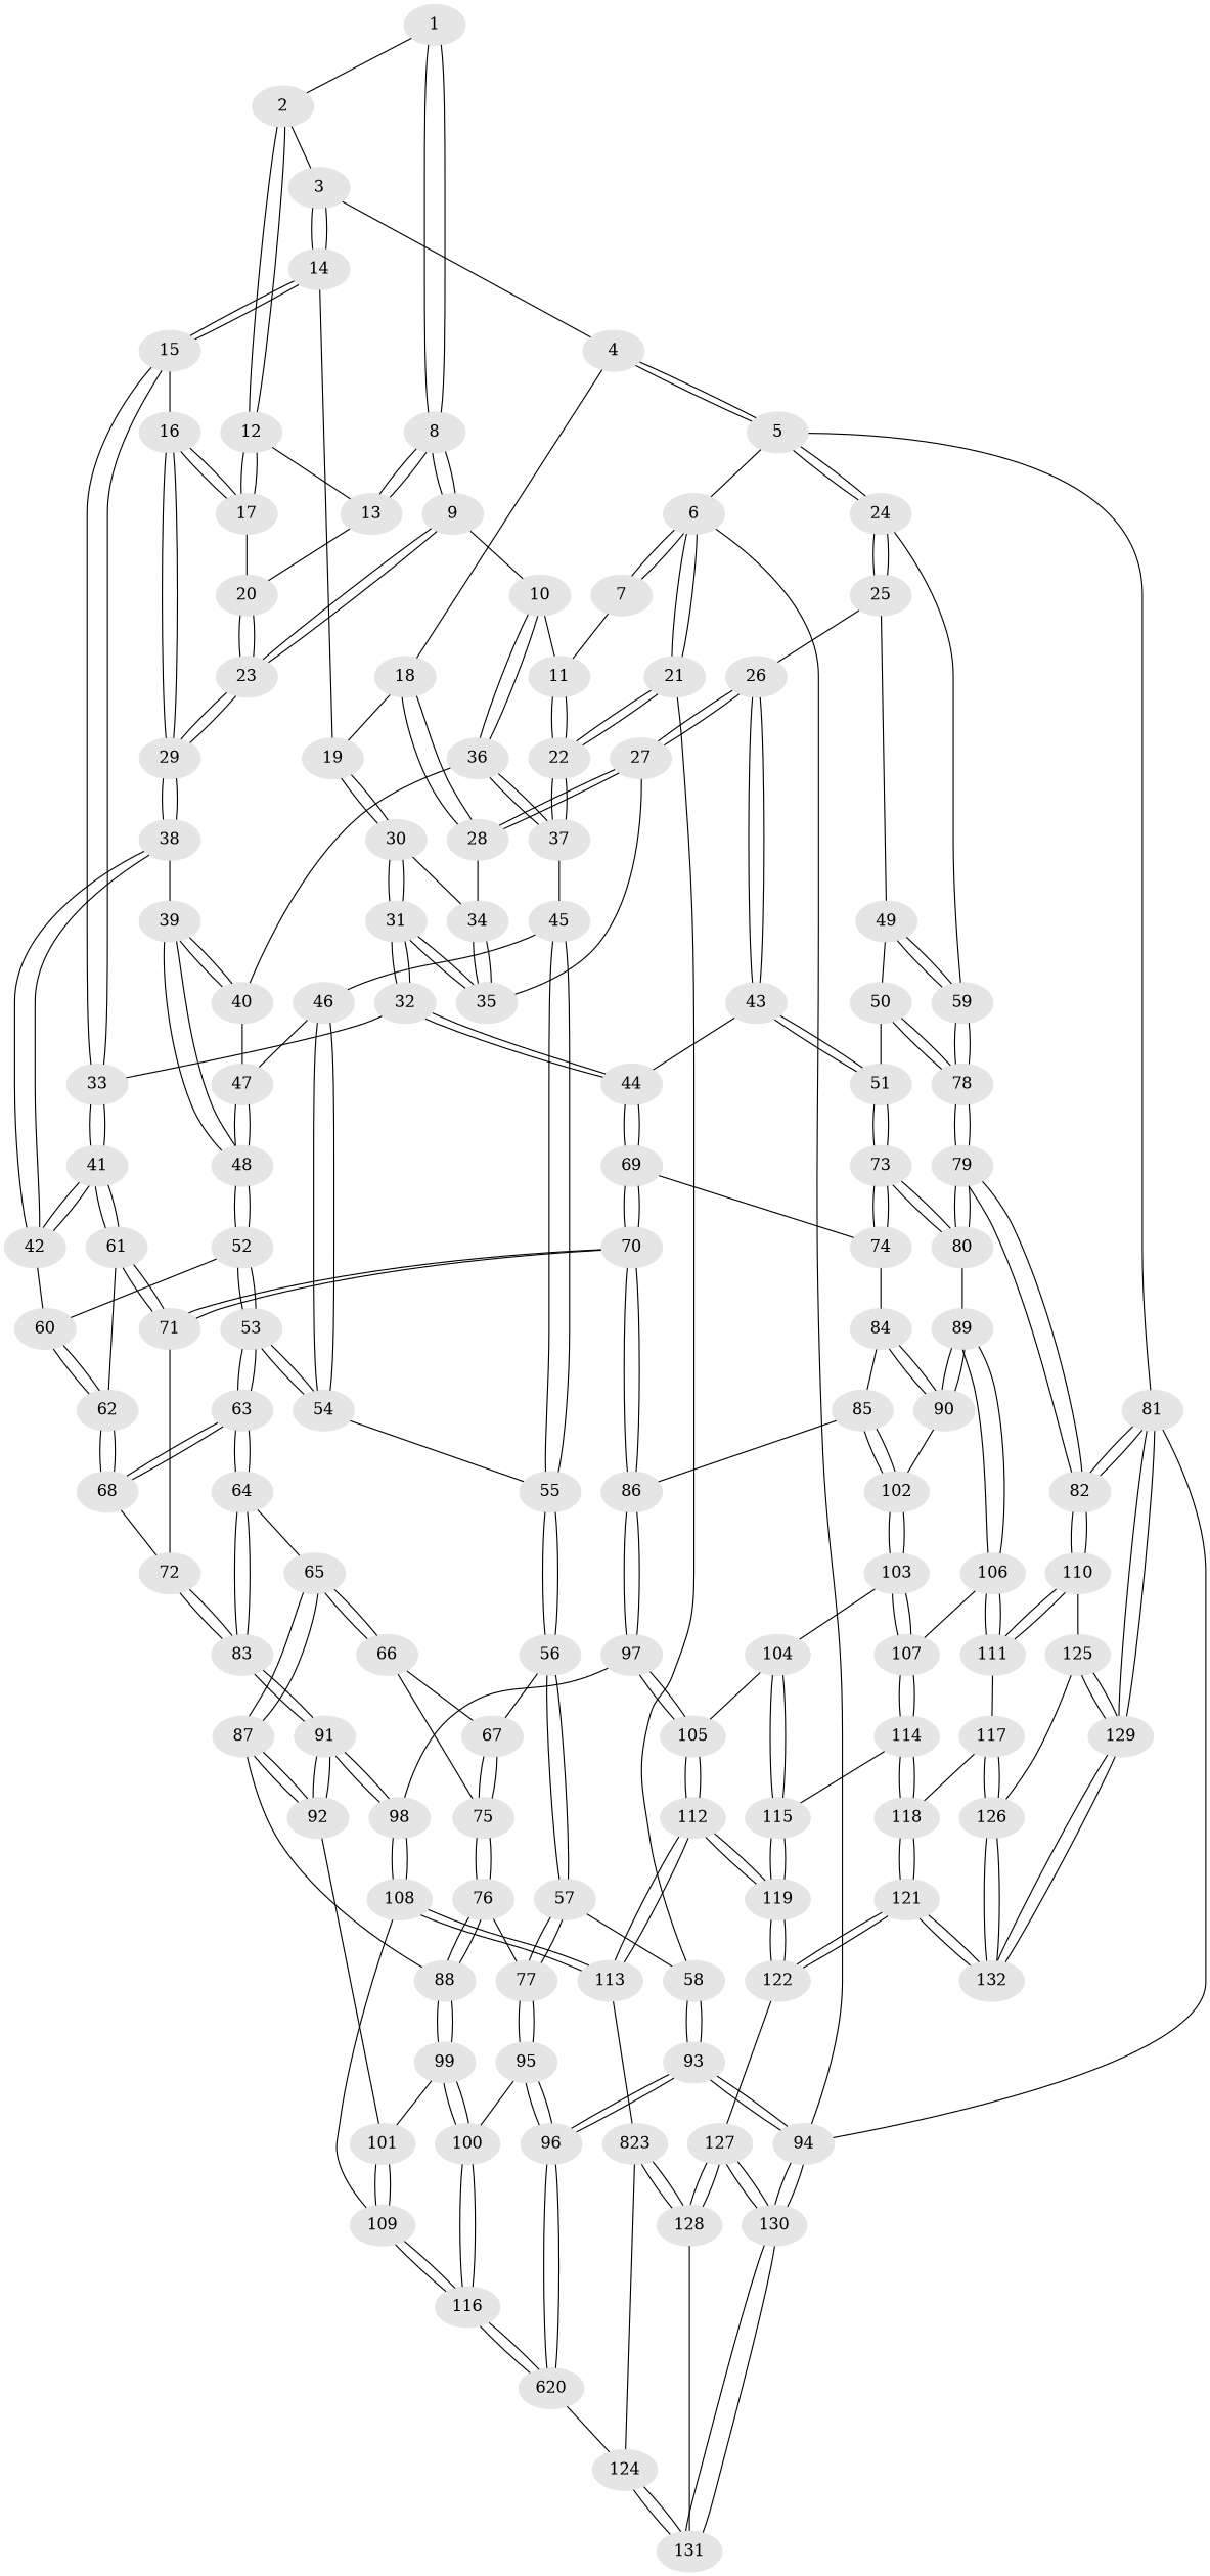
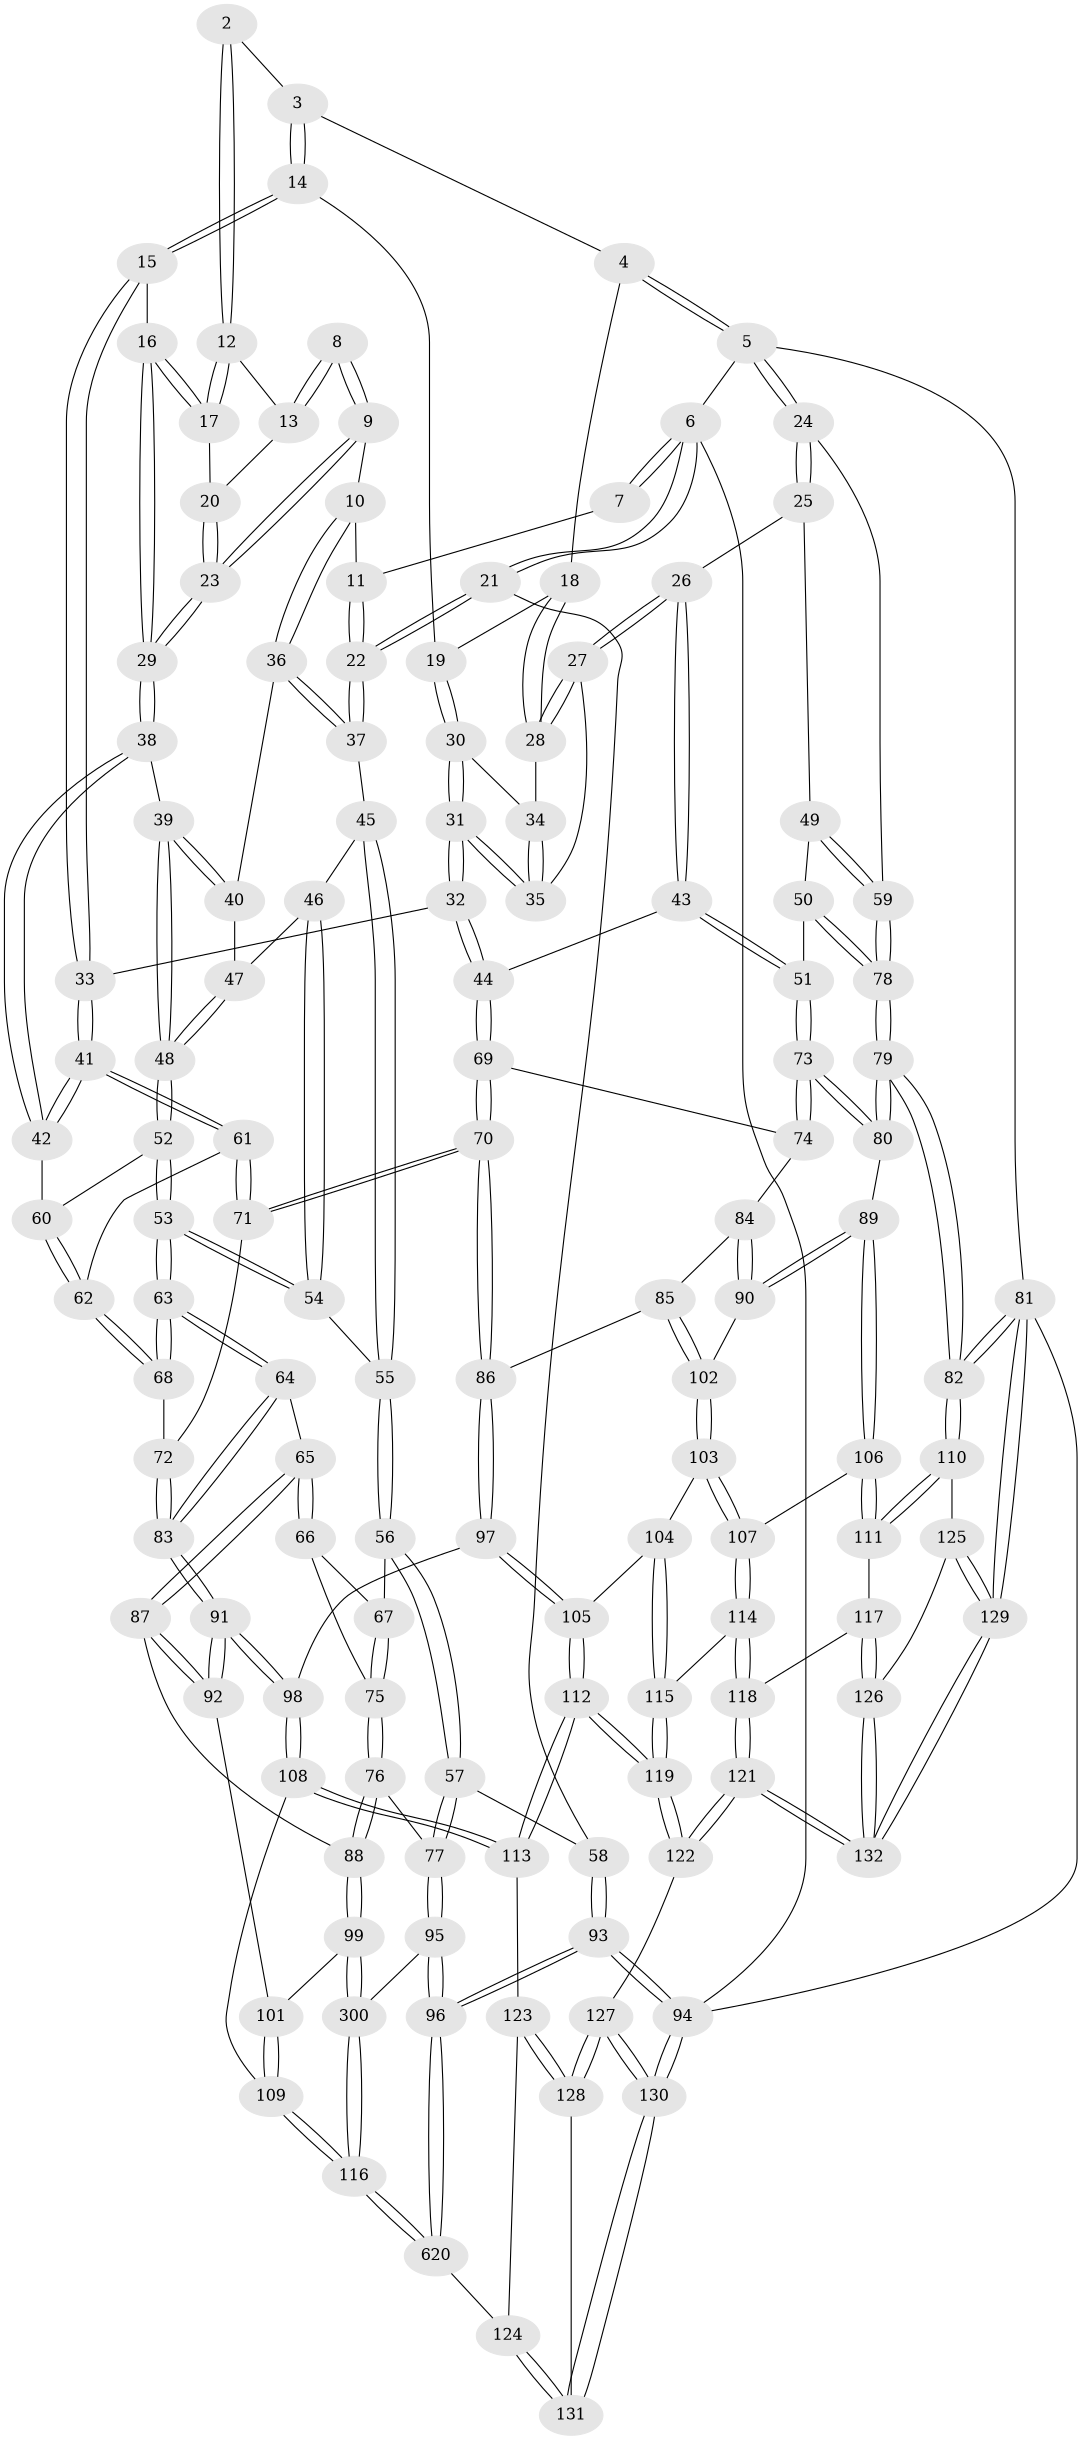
  graph {
    node [color=gray90 style=filled]
-   1
    2
    8
    3
    12
    9
    13
    4
    14
    17
    5
    18
    15
    19
    6
    24
    81
    28
    7
    21
    94
    25
    59
    82
    129
    11
    22
    58
    130
    10
    23
    20
    36
    29
    37
    40
    16
    33
    30
    41
    38
    34
    31
    93
    45
    26
    49
    78
    27
    43
    50
    35
    44
    51
    39
    42
    32
    69
    61
    47
    46
    55
    48
    60
    52
    62
    71
    73
    70
    74
    54
    56
    53
    79
    80
    63
    68
    64
    57
    67
    77
    75
    95
    96
    72
    65
    83
    66
    87
    91
    88
    92
    76
    86
    84
    97
    89
    85
    90
    99
-   100
+   100 [label=300]
    110
    106
    132
    111
    125
    98
    102
    103
    105
    101
    107
    108
    109
    n115 [label=620]
    131
    116
    124
    112
    113
    104
    115
    114
    119
    117
    118
-   123 [label=823]
+   123
    126
    122
    128
    121
    127
-   1 -- 2
-   1 -- 8
-   1 -- 8
    2 -- 3
    2 -- 12
    2 -- 12
    8 -- 9
    8 -- 9
    8 -- 13
    8 -- 13
    3 -- 4
    3 -- 14
    3 -- 14
    12 -- 13
    12 -- 17
    12 -- 17
    9 -- 10
    9 -- 23
    9 -- 23
    13 -- 20
    4 -- 5
    4 -- 5
    4 -- 18
    14 -- 15
    14 -- 15
    14 -- 19
    17 -- 20
    5 -- 6
    5 -- 24
    5 -- 24
    5 -- 81
    18 -- 19
    18 -- 28
    18 -- 28
    15 -- 16
    15 -- 33
    15 -- 33
    19 -- 30
    19 -- 30
    6 -- 7
    6 -- 7
    6 -- 21
    6 -- 21
    6 -- 94
    24 -- 25
    24 -- 25
    24 -- 59
    81 -- 94
    81 -- 82
    81 -- 82
    81 -- 129
    81 -- 129
    28 -- 34
    7 -- 11
    21 -- 22
    21 -- 22
    21 -- 58
    94 -- 130
    94 -- 130
    25 -- 26
    25 -- 49
    59 -- 78
    59 -- 78
    82 -- 110
    82 -- 110
    129 -- 132
    129 -- 132
    11 -- 22
    11 -- 22
    22 -- 37
    22 -- 37
    58 -- 93
    58 -- 93
    130 -- 131
    130 -- 131
    10 -- 11
    10 -- 36
    10 -- 36
    23 -- 29
    23 -- 29
    20 -- 23
    20 -- 23
    36 -- 37
    36 -- 37
    36 -- 40
    29 -- 38
    29 -- 38
    37 -- 45
    40 -- 47
    16 -- 17
    16 -- 17
    16 -- 29
    16 -- 29
    33 -- 41
    33 -- 41
    30 -- 34
    30 -- 31
    30 -- 31
    41 -- 42
    41 -- 42
    41 -- 61
    41 -- 61
    38 -- 39
    38 -- 42
    38 -- 42
    34 -- 35
    34 -- 35
    31 -- 35
    31 -- 35
    31 -- 32
    31 -- 32
    93 -- 94
    93 -- 94
    93 -- 96
    93 -- 96
    45 -- 46
    45 -- 55
    45 -- 55
    26 -- 27
    26 -- 27
    26 -- 43
    26 -- 43
    49 -- 59
    49 -- 59
    49 -- 50
    78 -- 79
    78 -- 79
    27 -- 28
    27 -- 28
    27 -- 35
    43 -- 44
    43 -- 51
    43 -- 51
    50 -- 78
    50 -- 78
    50 -- 51
    44 -- 69
    44 -- 69
    51 -- 73
    51 -- 73
    39 -- 40
    39 -- 40
    39 -- 48
    39 -- 48
    42 -- 60
    32 -- 33
    32 -- 44
    32 -- 44
    69 -- 70
    69 -- 70
    69 -- 74
    61 -- 62
    61 -- 71
    61 -- 71
    47 -- 48
    47 -- 48
    46 -- 47
    46 -- 54
    46 -- 54
    55 -- 56
    55 -- 56
    48 -- 52
    48 -- 52
    60 -- 62
    60 -- 62
    52 -- 60
    52 -- 53
    52 -- 53
    62 -- 68
    62 -- 68
    71 -- 72
    73 -- 74
    73 -- 74
    73 -- 80
    73 -- 80
    70 -- 71
    70 -- 71
    70 -- 86
    70 -- 86
    74 -- 84
    54 -- 55
    56 -- 57
    56 -- 57
    56 -- 67
    53 -- 54
    53 -- 54
    53 -- 63
    53 -- 63
    79 -- 82
    79 -- 82
    79 -- 80
    79 -- 80
    80 -- 89
    63 -- 68
    63 -- 68
    63 -- 64
    63 -- 64
    68 -- 72
    64 -- 65
    64 -- 83
    64 -- 83
    57 -- 58
    57 -- 77
    57 -- 77
    67 -- 75
    67 -- 75
    77 -- 95
    77 -- 95
    75 -- 76
    75 -- 76
    95 -- 96
    95 -- 96
    95 -- 100
    96 -- n115
    96 -- n115
    72 -- 83
    72 -- 83
    65 -- 66
    65 -- 66
    65 -- 87
    65 -- 87
    83 -- 91
    83 -- 91
    66 -- 67
    66 -- 75
    87 -- 88
    87 -- 92
    87 -- 92
    91 -- 92
    91 -- 92
    91 -- 98
    91 -- 98
    88 -- 99
    88 -- 99
    92 -- 101
    76 -- 77
    76 -- 88
    76 -- 88
    86 -- 97
    86 -- 97
    84 -- 85
    84 -- 90
    84 -- 90
    97 -- 98
    97 -- 105
    97 -- 105
    89 -- 90
    89 -- 90
    89 -- 106
    89 -- 106
    85 -- 86
    85 -- 102
    85 -- 102
    90 -- 102
    99 -- 100
    99 -- 100
    99 -- 101
    100 -- 116
    100 -- 116
    110 -- 111
    110 -- 111
    110 -- 125
    106 -- 111
    106 -- 111
    106 -- 107
    111 -- 117
    125 -- 129
    125 -- 129
    125 -- 126
    98 -- 108
    98 -- 108
    102 -- 103
    102 -- 103
    103 -- 107
    103 -- 107
    103 -- 104
    105 -- 112
    105 -- 112
    101 -- 109
    101 -- 109
    107 -- 114
    107 -- 114
    108 -- 109
    108 -- 113
    108 -- 113
    109 -- 116
    109 -- 116
    n115 -- 124
    116 -- n115
    116 -- n115
    124 -- 131
    124 -- 131
    112 -- 113
    112 -- 113
    112 -- 119
    112 -- 119
    113 -- 123
    104 -- 105
    104 -- 115
    104 -- 115
    115 -- 119
    115 -- 119
    114 -- 115
    114 -- 118
    114 -- 118
    119 -- 122
    119 -- 122
    117 -- 118
    117 -- 126
    117 -- 126
    118 -- 121
    118 -- 121
    123 -- 124
    123 -- 128
    123 -- 128
    126 -- 132
    126 -- 132
    122 -- 127
    128 -- 131
    121 -- 132
    121 -- 132
    121 -- 122
    121 -- 122
    127 -- 130
    127 -- 130
    127 -- 128
    127 -- 128
  }
